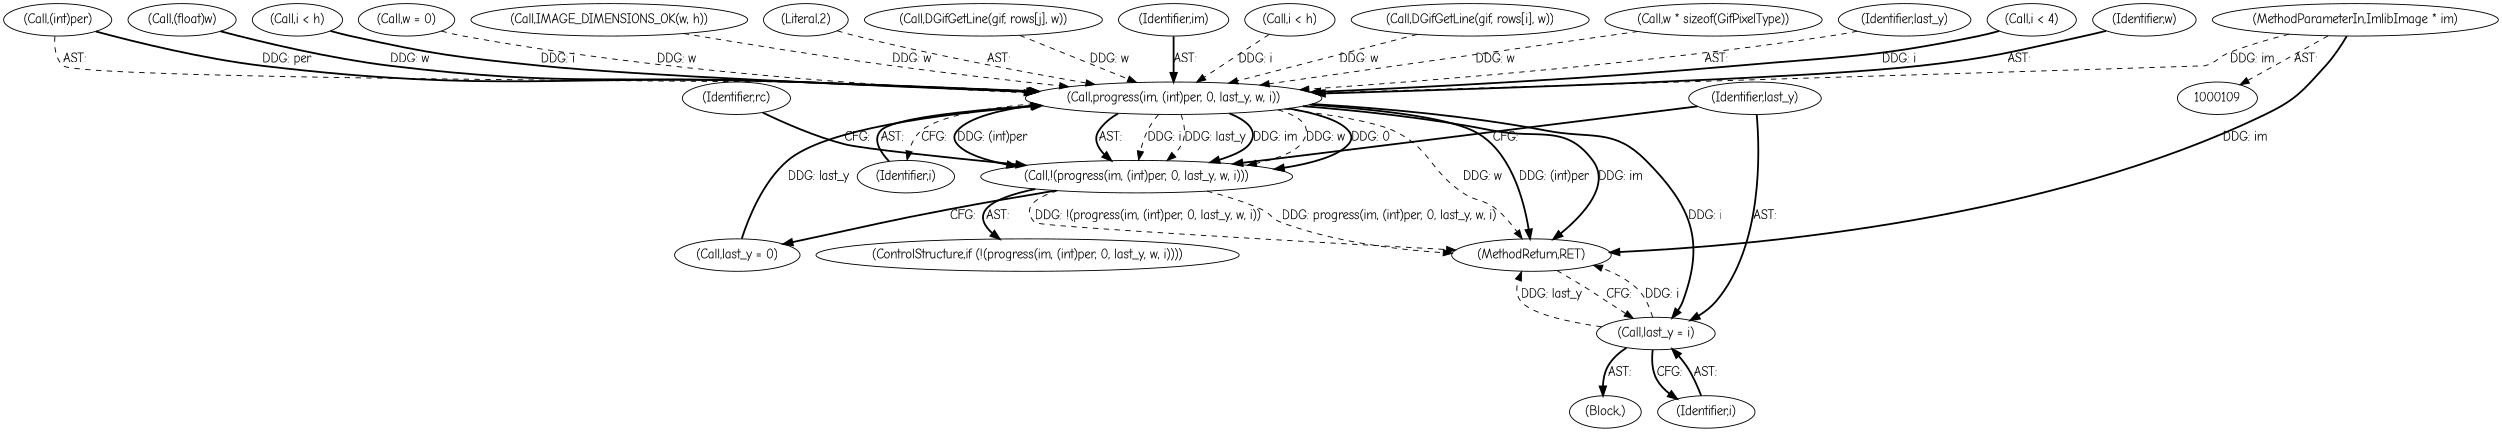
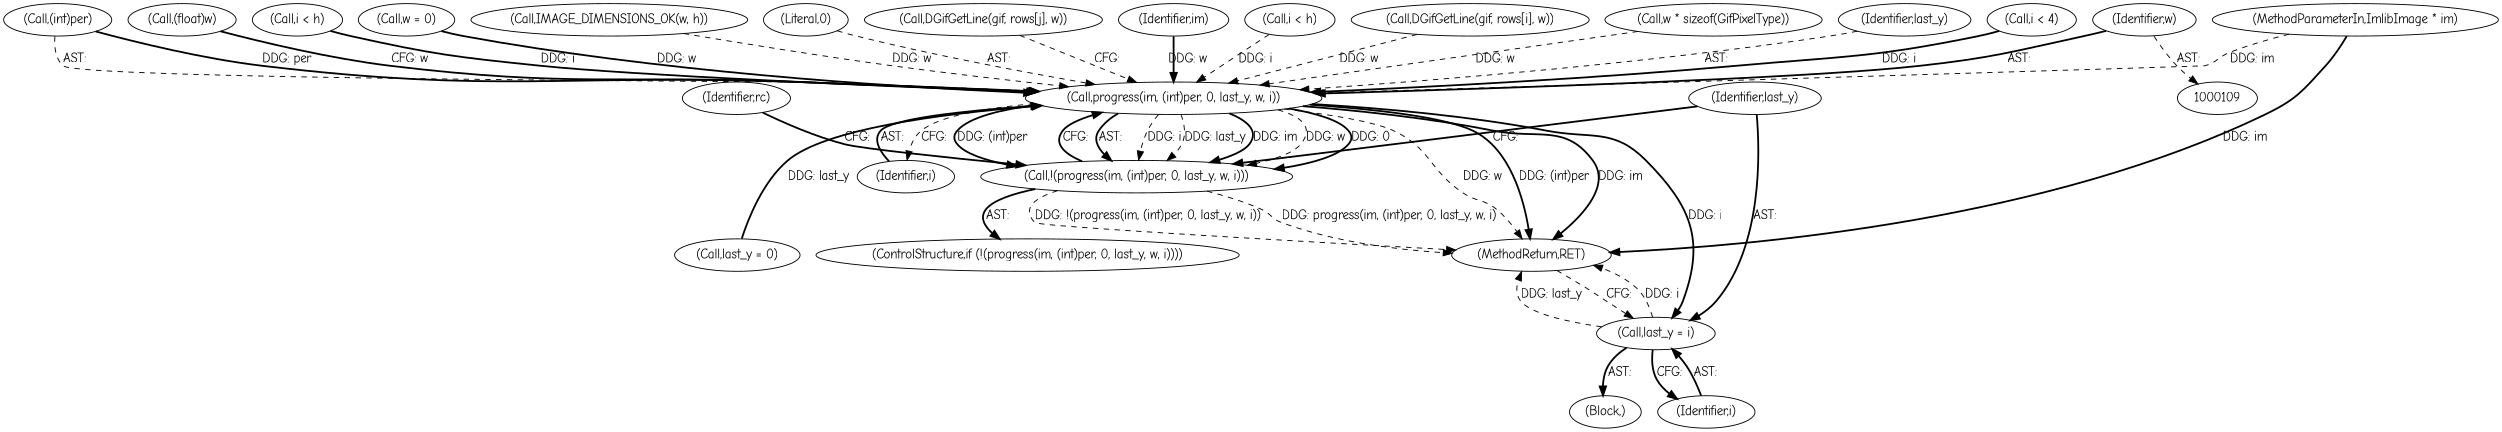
  digraph {
    fontname="Comic Neue"
    node [fontname="Comic Neue"]
    edge [fontname="Comic Neue" style=bold]
    n1 [label="(MethodParameterIn,ImlibImage * im)"]
    n2 [label="(Call,progress(im, (int)per, 0, last_y, w, i))"]
    n3 [label="(MethodReturn,RET)"]
    1000109
    n5 [label="(Call,!(progress(im, (int)per, 0, last_y, w, i)))"]
    n6 [label="(Call,last_y = i)"]
    n7 [label="(Identifier,i)"]
    n8 [label="(ControlStructure,if (!(progress(im, (int)per, 0, last_y, w, i))))"]
    n9 [label="(Block,)"]
    n10 [label="(Identifier,i)"]
    n11 [label="(Identifier,last_y)"]
    n12 [label="(Identifier,last_y)"]
    n13 [label="(Identifier,w)"]
    n14 [label="(Call,i < 4)"]
    n15 [label="(Call,(int)per)"]
    n16 [label="(Call,(float)w)"]
    n17 [label="(Call,i < h)"]
    n18 [label="(Identifier,rc)"]
    n19 [label="(Call,w = 0)"]
    n20 [label="(Call,IMAGE_DIMENSIONS_OK(w, h))"]
-   n21 [label="(Literal,2)"]
+   n21 [label="(Literal,0)"]
    n22 [label="(Call,last_y = 0)"]
    n23 [label="(Call,DGifGetLine(gif, rows[j], w))"]
    n24 [label="(Identifier,im)"]
    n25 [label="(Call,i < h)"]
    n26 [label="(Call,DGifGetLine(gif, rows[i], w))"]
    n27 [label="(Call,w * sizeof(GifPixelType))"]
    n1 -> n2 [label="DDG: im" style=dashed]
    n1 -> n3 [label="DDG: im"]
-   n1 -> 1000109 [label="AST: " style=dashed]
+   n13 -> 1000109 [label="AST: " style=dashed]
    n2 -> n3 [label="DDG: (int)per"]
    n2 -> n3 [label="DDG: im"]
    n2 -> n3 [label="DDG: w" style=dashed]
    n2 -> n5 [label="AST: "]
    n2 -> n5 [label="DDG: i" style=dashed]
    n2 -> n5 [label="DDG: last_y" style=dashed]
    n2 -> n5 [label="DDG: im"]
    n2 -> n5 [label="DDG: w" style=dashed]
    n2 -> n5 [label="DDG: 0"]
    n2 -> n5 [label="DDG: (int)per"]
    n2 -> n6 [label="DDG: i"]
    n2 -> n7 [label="CFG: " style=dashed]
    n3 -> n6 [label="CFG: " style=dashed]
-   n5 -> n22 [label="CFG: "]
+   n5 -> n2 [label="CFG: "]
    n5 -> n3 [label="DDG: !(progress(im, (int)per, 0, last_y, w, i))" style=dashed]
    n5 -> n3 [label="DDG: progress(im, (int)per, 0, last_y, w, i)" style=dashed]
    n5 -> n8 [label="AST: "]
    n6 -> n3 [label="DDG: i" style=dashed]
    n6 -> n3 [label="DDG: last_y" style=dashed]
    n6 -> n9 [label="AST: "]
    n6 -> n10 [label="CFG: "]
    n7 -> n2 [label="AST: "]
    n10 -> n6 [label="AST: "]
    n11 -> n2 [label="AST: " style=dashed]
    n12 -> n5 [label="CFG: "]
    n12 -> n6 [label="AST: "]
    n13 -> n2 [label="AST: "]
    n14 -> n2 [label="DDG: i"]
    n15 -> n2 [label="AST: " style=dashed]
    n15 -> n2 [label="DDG: per"]
-   n16 -> n2 [label="DDG: w"]
+   n16 -> n2 [label="CFG: w"]
    n17 -> n2 [label="DDG: i"]
    n18 -> n5 [label="CFG: "]
-   n19 -> n2 [label="DDG: w" style=dashed]
+   n19 -> n2 [label="DDG: w"]
    n20 -> n2 [label="DDG: w" style=dashed]
    n21 -> n2 [label="AST: " style=dashed]
    n22 -> n2 [label="DDG: last_y"]
-   n23 -> n2 [label="DDG: w" style=dashed]
-   n24 -> n2 [label="AST: "]
+   n23 -> n2 [label="CFG: " style=dashed]
+   n24 -> n2 [label="DDG: w"]
    n25 -> n2 [label="DDG: i" style=dashed]
    n26 -> n2 [label="DDG: w" style=dashed]
    n27 -> n2 [label="DDG: w" style=dashed]
  }
